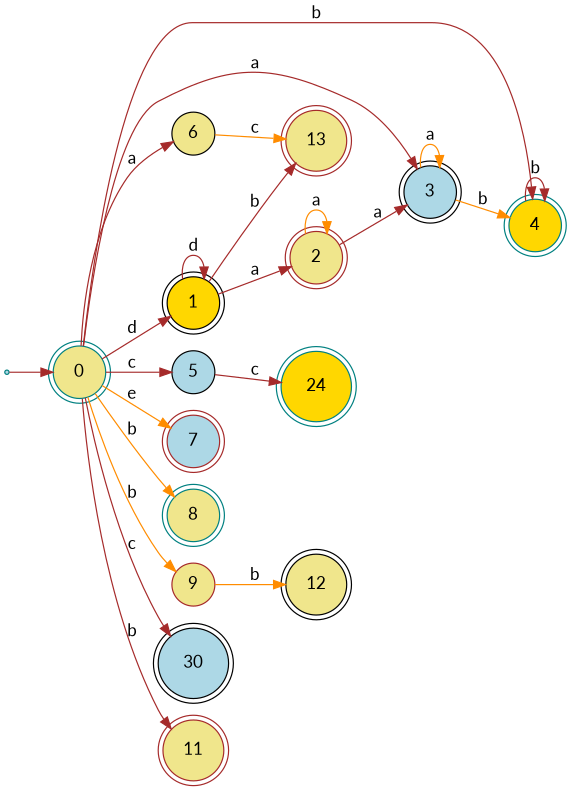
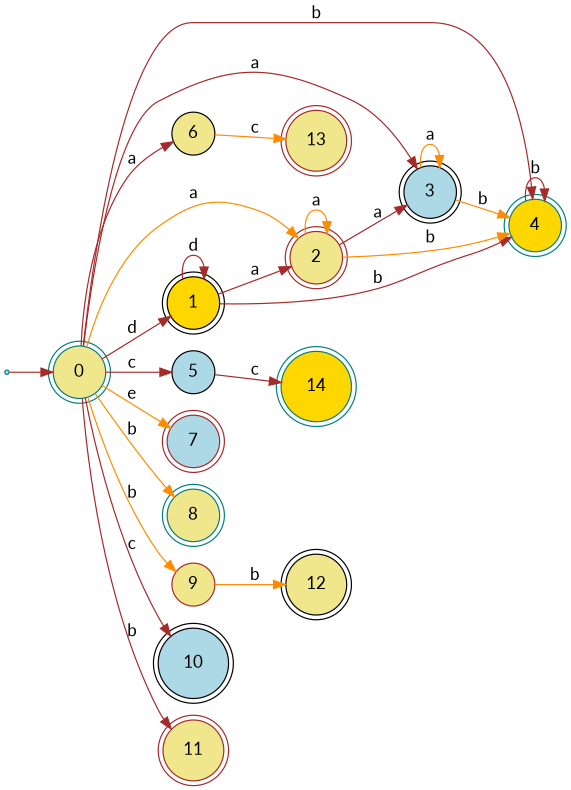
  digraph {
    fontname=Lato
    rankdir=LR
    node [color=black fillcolor=khaki fontname=Lato shape=doublecircle style=filled]
    edge [color=brown fontname=Lato]
    dummy0 [color=teal fillcolor=lightblue shape=point]
    0 [color=teal]
    1 [fillcolor=gold]
    2 [color=brown]
    3 [fillcolor=lightblue]
    4 [color=teal fillcolor=gold]
    5 [fillcolor=lightblue shape=circle]
    6 [shape=circle]
    7 [color=brown fillcolor=lightblue]
    8 [color=teal]
    9 [color=brown shape=circle]
-   10 [fillcolor=lightblue label=30]
+   10 [fillcolor=lightblue]
    11 [color=brown]
-   14 [color=teal fillcolor=gold label=24]
+   14 [color=teal fillcolor=gold]
    13 [color=brown]
    12
    dummy0 -> 0
    0 -> 1 [label=d]
+   0 -> 2 [color=darkorange label=a]
    0 -> 3 [label=a]
    0 -> 4 [label=b]
    0 -> 5 [label=c]
    0 -> 6 [label=a]
    0 -> 7 [color=darkorange label=e]
    0 -> 8 [color=darkorange label=b]
    0 -> 9 [color=darkorange label=b]
    0 -> 10 [label=c]
    0 -> 11 [label=b]
    1 -> 1 [label=d]
    1 -> 2 [label=a]
-   1 -> 13 [label=b]
+   1 -> 4 [label=b]
    2 -> 2 [color=darkorange label=a]
    2 -> 3 [label=a]
+   2 -> 4 [color=darkorange label=b]
    3 -> 3 [color=darkorange label=a]
    3 -> 4 [color=darkorange label=b]
    4 -> 4 [label=b]
    5 -> 14 [label=c]
    6 -> 13 [color=darkorange label=c]
    9 -> 12 [color=darkorange label=b]
  }
